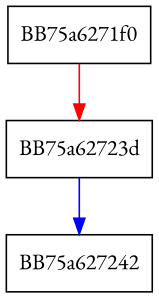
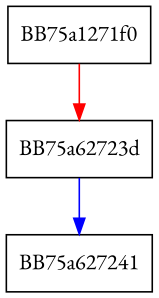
  digraph {
    fontname="EB Garamond"
    splines=ortho
    node [fontname="EB Garamond" shape=box]
    edge [fontname="EB Garamond"]
-   BB75a6271f0
+   BB75a6271f0 [label=BB75a1271f0]
    BB75a62723d
-   BB75a627241 [label=BB75a627242]
+   BB75a627241
    BB75a6271f0 -> BB75a62723d [color=red]
    BB75a62723d -> BB75a627241 [color=blue]
  }
